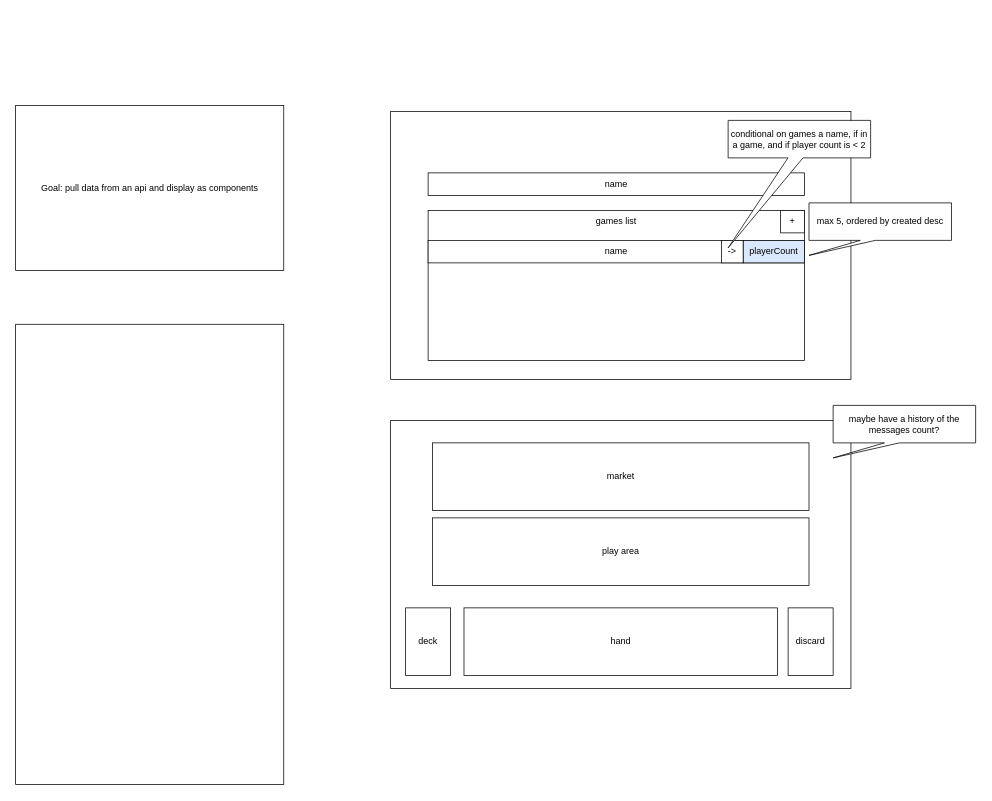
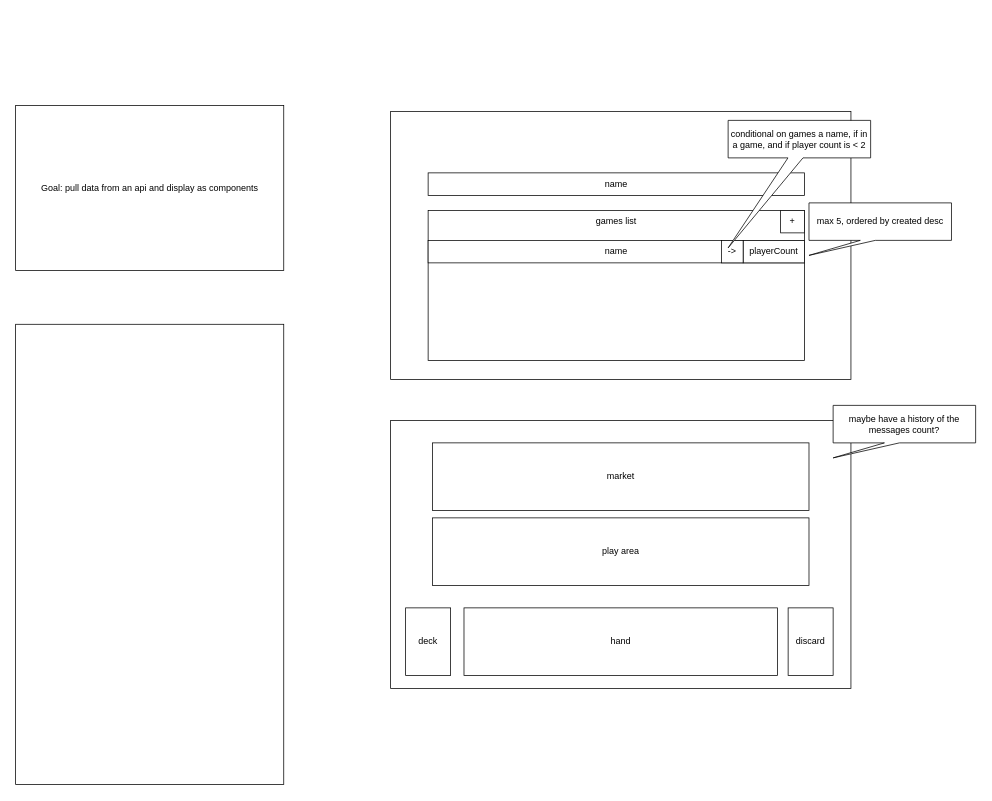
  <mxCell id="0" />
  <mxCell id="1" parent="0" />
  <mxCell id="2" value="" style="rounded=0;whiteSpace=wrap;html=1;rotation=90;" parent="1" vertex="1"><mxGeometry x="648.13" y="431.88" width="357.5" height="613.75" as="geometry" /></mxCell>
  <mxCell id="3" value="" style="rounded=0;whiteSpace=wrap;html=1;rotation=0;" parent="1" vertex="1"><mxGeometry x="20" y="431.88" width="357.5" height="613.75" as="geometry" /></mxCell>
  <mxCell id="4" value="deck" style="rounded=0;whiteSpace=wrap;html=1;rotation=0;" parent="1" vertex="1"><mxGeometry x="540" y="810" width="60" height="90" as="geometry" /></mxCell>
  <mxCell id="5" value="discard" style="rounded=0;whiteSpace=wrap;html=1;rotation=0;" parent="1" vertex="1"><mxGeometry x="1050" y="810" width="60" height="90" as="geometry" /></mxCell>
  <mxCell id="6" value="play area" style="rounded=0;whiteSpace=wrap;html=1;rotation=0;" parent="1" vertex="1"><mxGeometry x="575.95" y="690" width="501.87" height="90" as="geometry" /></mxCell>
  <mxCell id="7" value="market" style="rounded=0;whiteSpace=wrap;html=1;rotation=0;" parent="1" vertex="1"><mxGeometry x="575.95" y="590" width="501.87" height="90" as="geometry" /></mxCell>
  <mxCell id="8" value="hand" style="rounded=0;whiteSpace=wrap;html=1;rotation=0;" parent="1" vertex="1"><mxGeometry x="617.82" y="810" width="418.13" height="90" as="geometry" /></mxCell>
  <mxCell id="9" value="" style="rounded=0;whiteSpace=wrap;html=1;rotation=90;" parent="1" vertex="1"><mxGeometry x="648.13" y="20" width="357.5" height="613.75" as="geometry" /></mxCell>
  <mxCell id="10" value="name" style="rounded=0;whiteSpace=wrap;html=1;rotation=0;" parent="1" vertex="1"><mxGeometry x="570" y="230" width="501.87" height="30" as="geometry" /></mxCell>
  <mxCell id="11" value="games list" style="rounded=0;whiteSpace=wrap;html=1;rotation=0;verticalAlign=top;" parent="1" vertex="1"><mxGeometry x="570" y="280" width="501.87" height="200" as="geometry" /></mxCell>
  <mxCell id="12" value="name" style="rounded=0;whiteSpace=wrap;html=1;rotation=0;" parent="1" vertex="1"><mxGeometry x="570" y="320" width="501.87" height="30" as="geometry" /></mxCell>
  <mxCell id="13" value="+" style="rounded=0;whiteSpace=wrap;html=1;rotation=0;" parent="1" vertex="1"><mxGeometry x="1040" y="280" width="31.87" height="30" as="geometry" /></mxCell>
- <mxCell id="14" value="playerCount" style="rounded=0;whiteSpace=wrap;html=1;rotation=0;fillColor=#dae8fc;" parent="1" vertex="1"><mxGeometry x="990" y="320" width="81.87" height="30" as="geometry" /></mxCell>
+ <mxCell id="14" value="playerCount" style="rounded=0;whiteSpace=wrap;html=1;rotation=0;" parent="1" vertex="1"><mxGeometry x="990" y="320" width="81.87" height="30" as="geometry" /></mxCell>
  <mxCell id="15" value="-&amp;gt;" style="rounded=0;whiteSpace=wrap;html=1;rotation=0;" parent="1" vertex="1"><mxGeometry x="961.13" y="320" width="28.87" height="30" as="geometry" /></mxCell>
  <mxCell id="16" value="conditional on games a name, if in a game, and if player count is &amp;lt; 2" style="shape=callout;whiteSpace=wrap;html=1;perimeter=calloutPerimeter;position2=0;size=120;position=0.42;" parent="1" vertex="1"><mxGeometry x="970" y="160" width="190" height="170" as="geometry" /></mxCell>
  <mxCell id="17" value="max 5, ordered by created desc" style="shape=callout;whiteSpace=wrap;html=1;perimeter=calloutPerimeter;position2=0;size=20;position=0.36;" parent="1" vertex="1"><mxGeometry x="1077.82" y="270" width="190" height="70" as="geometry" /></mxCell>
  <mxCell id="18" value="maybe have a history of the messages count?" style="shape=callout;whiteSpace=wrap;html=1;perimeter=calloutPerimeter;position2=0;size=20;position=0.36;" parent="1" vertex="1"><mxGeometry x="1110" y="540" width="190" height="70" as="geometry" /></mxCell>
  <mxCell id="19" value="Goal: pull data from an api and display as components" style="rounded=0;whiteSpace=wrap;html=1;rotation=0;" parent="1" vertex="1"><mxGeometry x="20" y="140" width="357.5" height="220" as="geometry" /></mxCell>
